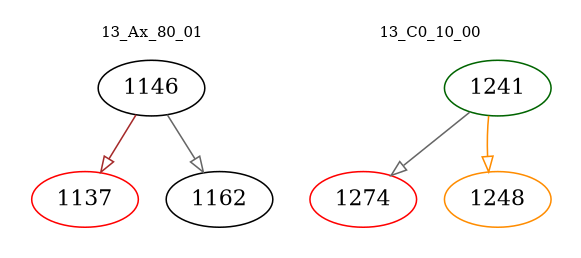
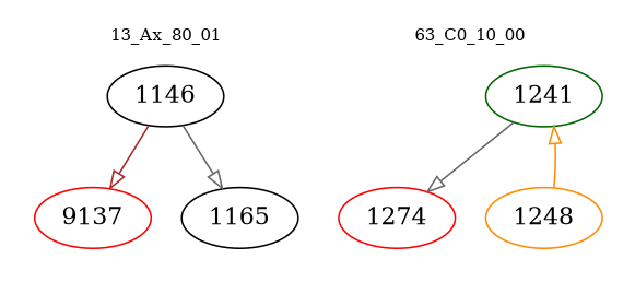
  digraph {
    fontname="DejaVu Serif"
    node [color=black fontname="DejaVu Serif"]
    edge [arrowhead=onormal color=gray40 fontname="DejaVu Serif"]
    n1 [label=1146]
-   n2 [color=red label=1137]
-   n3 [label=1162]
+   n2 [color=red label=9137]
+   n3 [label=1165]
    n4 [color=darkgreen label=1241]
    n5 [color=red label=1274]
    n6 [color=darkorange label=1248]
    subgraph cluster_1 {
      color=white
      fontsize=10
      label="13_Ax_80_01"
      n1
      n2
      n3
    }
    subgraph cluster_2 {
      color=white
      fontsize=10
-     label="13_C0_10_00"
+     label="63_C0_10_00"
      n4
      n5
      n6
    }
    n1 -> n2 [color=brown]
    n1 -> n3
    n4 -> n5
-   n4 -> n6 [color=darkorange]
+   n6 -> n4 [color=darkorange]
  }
